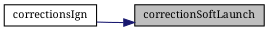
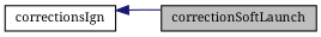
  digraph {
    rankdir=RL
    fontname="Noto Serif"
    node [color=black fontname="Noto Serif" fontsize=10 shape=record style=filled]
    n1 [fillcolor=grey75 fontcolor=black height=0.2 label=correctionSoftLaunch width=0.4]
    n2 [fillcolor=white height=0.2 label=correctionsIgn width=0.4]
-   n1 -> n2 [color=midnightblue dir=back fontname="Noto Serif" fontsize=10 labelfontname=Helvetica labelfontsize=10 style=solid]
+   n2 -> n1 [color=midnightblue dir=back fontname="Noto Serif" fontsize=10 labelfontname=Helvetica labelfontsize=10 style=solid]
  }
